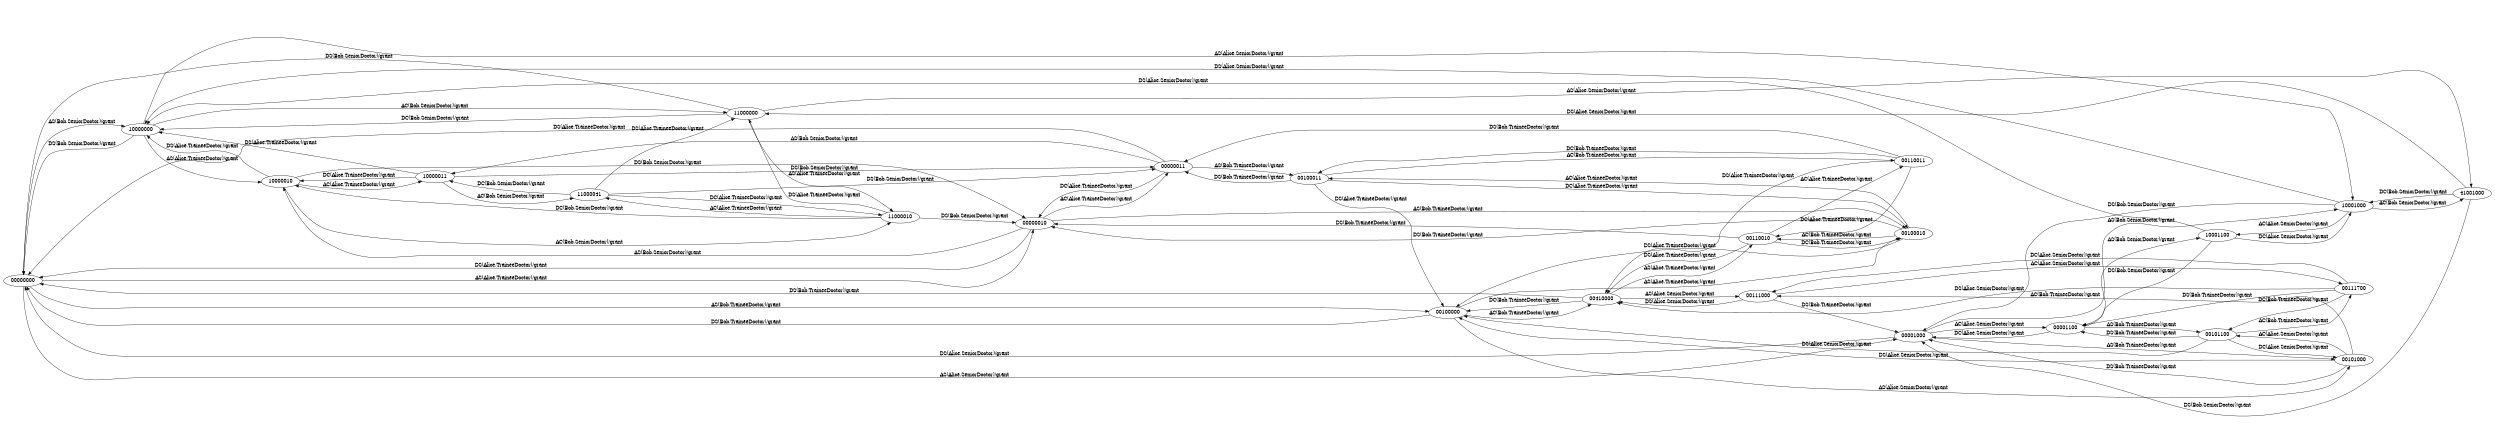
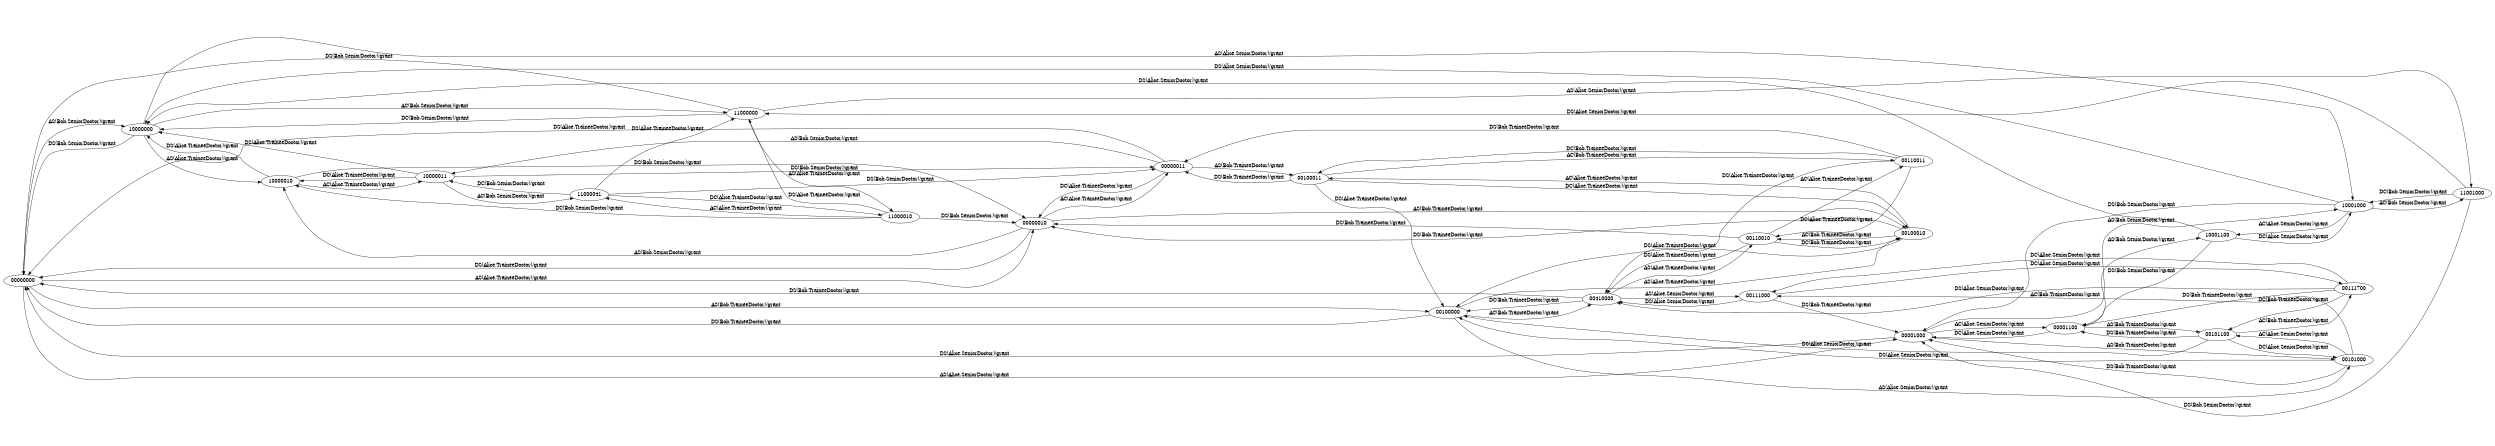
  digraph {
    rankdir=LR
    00000000
    10000000
    00001000
    00100000
    00000010
    10001000
    11000000
    10000010
    00101000
    00001100
    00100010
    n12 [label=00410000]
    00000011
-   11001000 [label=41001000]
+   11001000
    10001100
    11000010
    10000011
    00101100
    00111000
    00110010
    00100011
    n22 [label=11000041]
    n23 [label=00111700]
    00110011
    00000000 -> 10000000 [label="AS(Bob,SeniorDoctor)/grant"]
    00000000 -> 00001000 [label="AS(Alice,SeniorDoctor)/grant"]
    00000000 -> 00100000 [label="AS(Bob,TraineeDoctor)/grant"]
    00000000 -> 00000010 [label="AS(Alice,TraineeDoctor)/grant"]
    10000000 -> 00000000 [label="DS(Bob,SeniorDoctor)/grant"]
    10000000 -> 10001000 [label="AS(Alice,SeniorDoctor)/grant"]
    10000000 -> 11000000 [label="AC(Bob,SeniorDoctor)/grant"]
    10000000 -> 10000010 [label="AS(Alice,TraineeDoctor)/grant"]
    00001000 -> 00000000 [label="DS(Alice,SeniorDoctor)/grant"]
    00001000 -> 10001000 [label="AS(Bob,SeniorDoctor)/grant"]
    00001000 -> 00101000 [label="AS(Bob,TraineeDoctor)/grant"]
    00001000 -> 00001100 [label="AC(Alice,SeniorDoctor)/grant"]
    00100000 -> 00000000 [label="DS(Bob,TraineeDoctor)/grant"]
    00100000 -> 00101000 [label="AS(Alice,SeniorDoctor)/grant"]
    00100000 -> 00100010 [label="AS(Alice,TraineeDoctor)/grant"]
    00100000 -> n12 [label="AC(Bob,TraineeDoctor)/grant"]
    00000010 -> 00000000 [label="DS(Alice,TraineeDoctor)/grant"]
    00000010 -> 10000010 [label="AS(Bob,SeniorDoctor)/grant"]
    00000010 -> 00100010 [label="AS(Bob,TraineeDoctor)/grant"]
    00000010 -> 00000011 [label="AC(Alice,TraineeDoctor)/grant"]
    10001000 -> 10000000 [label="DS(Alice,SeniorDoctor)/grant"]
    10001000 -> 00001000 [label="DS(Bob,SeniorDoctor)/grant"]
    10001000 -> 11001000 [label="AC(Bob,SeniorDoctor)/grant"]
    10001000 -> 10001100 [label="AC(Alice,SeniorDoctor)/grant"]
    11000000 -> 00000000 [label="DS(Bob,SeniorDoctor)/grant"]
    11000000 -> 10000000 [label="DC(Bob,SeniorDoctor)/grant"]
    11000000 -> 11001000 [label="AS(Alice,SeniorDoctor)/grant"]
    11000000 -> 11000010 [label="AS(Alice,TraineeDoctor)/grant"]
    10000010 -> 10000000 [label="DS(Alice,TraineeDoctor)/grant"]
    10000010 -> 00000010 [label="DS(Bob,SeniorDoctor)/grant"]
-   10000010 -> 11000010 [label="AC(Bob,SeniorDoctor)/grant"]
    10000010 -> 10000011 [label="AC(Alice,TraineeDoctor)/grant"]
    00101000 -> 00001000 [label="DS(Bob,TraineeDoctor)/grant"]
    00101000 -> 00100000 [label="DS(Alice,SeniorDoctor)/grant"]
    00101000 -> 00101100 [label="AC(Alice,SeniorDoctor)/grant"]
    00101000 -> 00111000 [label="AC(Bob,TraineeDoctor)/grant"]
    00001100 -> 00001000 [label="DC(Alice,SeniorDoctor)/grant"]
    00001100 -> 10001100 [label="AS(Bob,SeniorDoctor)/grant"]
    00001100 -> 00101100 [label="AS(Bob,TraineeDoctor)/grant"]
    00100010 -> 00100000 [label="DS(Alice,TraineeDoctor)/grant"]
    00100010 -> 00000010 [label="DS(Bob,TraineeDoctor)/grant"]
    00100010 -> 00110010 [label="AC(Bob,TraineeDoctor)/grant"]
    00100010 -> 00100011 [label="AC(Alice,TraineeDoctor)/grant"]
    n12 -> 00000000 [label="DS(Bob,TraineeDoctor)/grant"]
    n12 -> 00100000 [label="DC(Bob,TraineeDoctor)/grant"]
    n12 -> 00111000 [label="AS(Alice,SeniorDoctor)/grant"]
    n12 -> 00110010 [label="AS(Alice,TraineeDoctor)/grant"]
    00000011 -> 00000000 [label="DS(Alice,TraineeDoctor)/grant"]
    00000011 -> 00000010 [label="DC(Alice,TraineeDoctor)/grant"]
    00000011 -> 10000011 [label="AS(Bob,SeniorDoctor)/grant"]
    00000011 -> 00100011 [label="AS(Bob,TraineeDoctor)/grant"]
    11001000 -> 00001000 [label="DS(Bob,SeniorDoctor)/grant"]
    11001000 -> 10001000 [label="DC(Bob,SeniorDoctor)/grant"]
    11001000 -> 11000000 [label="DS(Alice,SeniorDoctor)/grant"]
    10001100 -> 10000000 [label="DS(Alice,SeniorDoctor)/grant"]
    10001100 -> 10001000 [label="DC(Alice,SeniorDoctor)/grant"]
    10001100 -> 00001100 [label="DS(Bob,SeniorDoctor)/grant"]
    11000010 -> 00000010 [label="DS(Bob,SeniorDoctor)/grant"]
    11000010 -> 11000000 [label="DS(Alice,TraineeDoctor)/grant"]
    11000010 -> 10000010 [label="DC(Bob,SeniorDoctor)/grant"]
    11000010 -> n22 [label="AC(Alice,TraineeDoctor)/grant"]
    10000011 -> 10000000 [label="DS(Alice,TraineeDoctor)/grant"]
    10000011 -> 10000010 [label="DC(Alice,TraineeDoctor)/grant"]
    10000011 -> 00000011 [label="DS(Bob,SeniorDoctor)/grant"]
    10000011 -> n22 [label="AC(Bob,SeniorDoctor)/grant"]
    00101100 -> 00100000 [label="DS(Alice,SeniorDoctor)/grant"]
    00101100 -> 00101000 [label="DC(Alice,SeniorDoctor)/grant"]
    00101100 -> 00001100 [label="DS(Bob,TraineeDoctor)/grant"]
    00101100 -> n23 [label="AC(Bob,TraineeDoctor)/grant"]
    00111000 -> 00001000 [label="DS(Bob,TraineeDoctor)/grant"]
    00111000 -> n12 [label="DS(Alice,SeniorDoctor)/grant"]
-   00111000 -> n23 [label="AC(Alice,SeniorDoctor)/grant"]
+   00111000 -> n23 [label="DC(Alice,SeniorDoctor)/grant"]
    00110010 -> 00000010 [label="DS(Bob,TraineeDoctor)/grant"]
    00110010 -> 00100010 [label="DC(Bob,TraineeDoctor)/grant"]
    00110010 -> n12 [label="DS(Alice,TraineeDoctor)/grant"]
    00110010 -> 00110011 [label="AC(Alice,TraineeDoctor)/grant"]
    00100011 -> 00100000 [label="DS(Alice,TraineeDoctor)/grant"]
    00100011 -> 00100010 [label="DC(Alice,TraineeDoctor)/grant"]
    00100011 -> 00000011 [label="DS(Bob,TraineeDoctor)/grant"]
    00100011 -> 00110011 [label="AC(Bob,TraineeDoctor)/grant"]
    n22 -> 11000000 [label="DS(Alice,TraineeDoctor)/grant"]
    n22 -> 00000011 [label="DS(Bob,SeniorDoctor)/grant"]
    n22 -> 11000010 [label="DC(Alice,TraineeDoctor)/grant"]
    n22 -> 10000011 [label="DC(Bob,SeniorDoctor)/grant"]
    n23 -> 00001100 [label="DS(Bob,TraineeDoctor)/grant"]
    n23 -> n12 [label="DS(Alice,SeniorDoctor)/grant"]
    n23 -> 00101100 [label="DC(Bob,TraineeDoctor)/grant"]
    n23 -> 00111000 [label="DC(Alice,SeniorDoctor)/grant"]
    00110011 -> n12 [label="DS(Alice,TraineeDoctor)/grant"]
    00110011 -> 00000011 [label="DS(Bob,TraineeDoctor)/grant"]
    00110011 -> 00110010 [label="DC(Alice,TraineeDoctor)/grant"]
    00110011 -> 00100011 [label="DC(Bob,TraineeDoctor)/grant"]
  }
